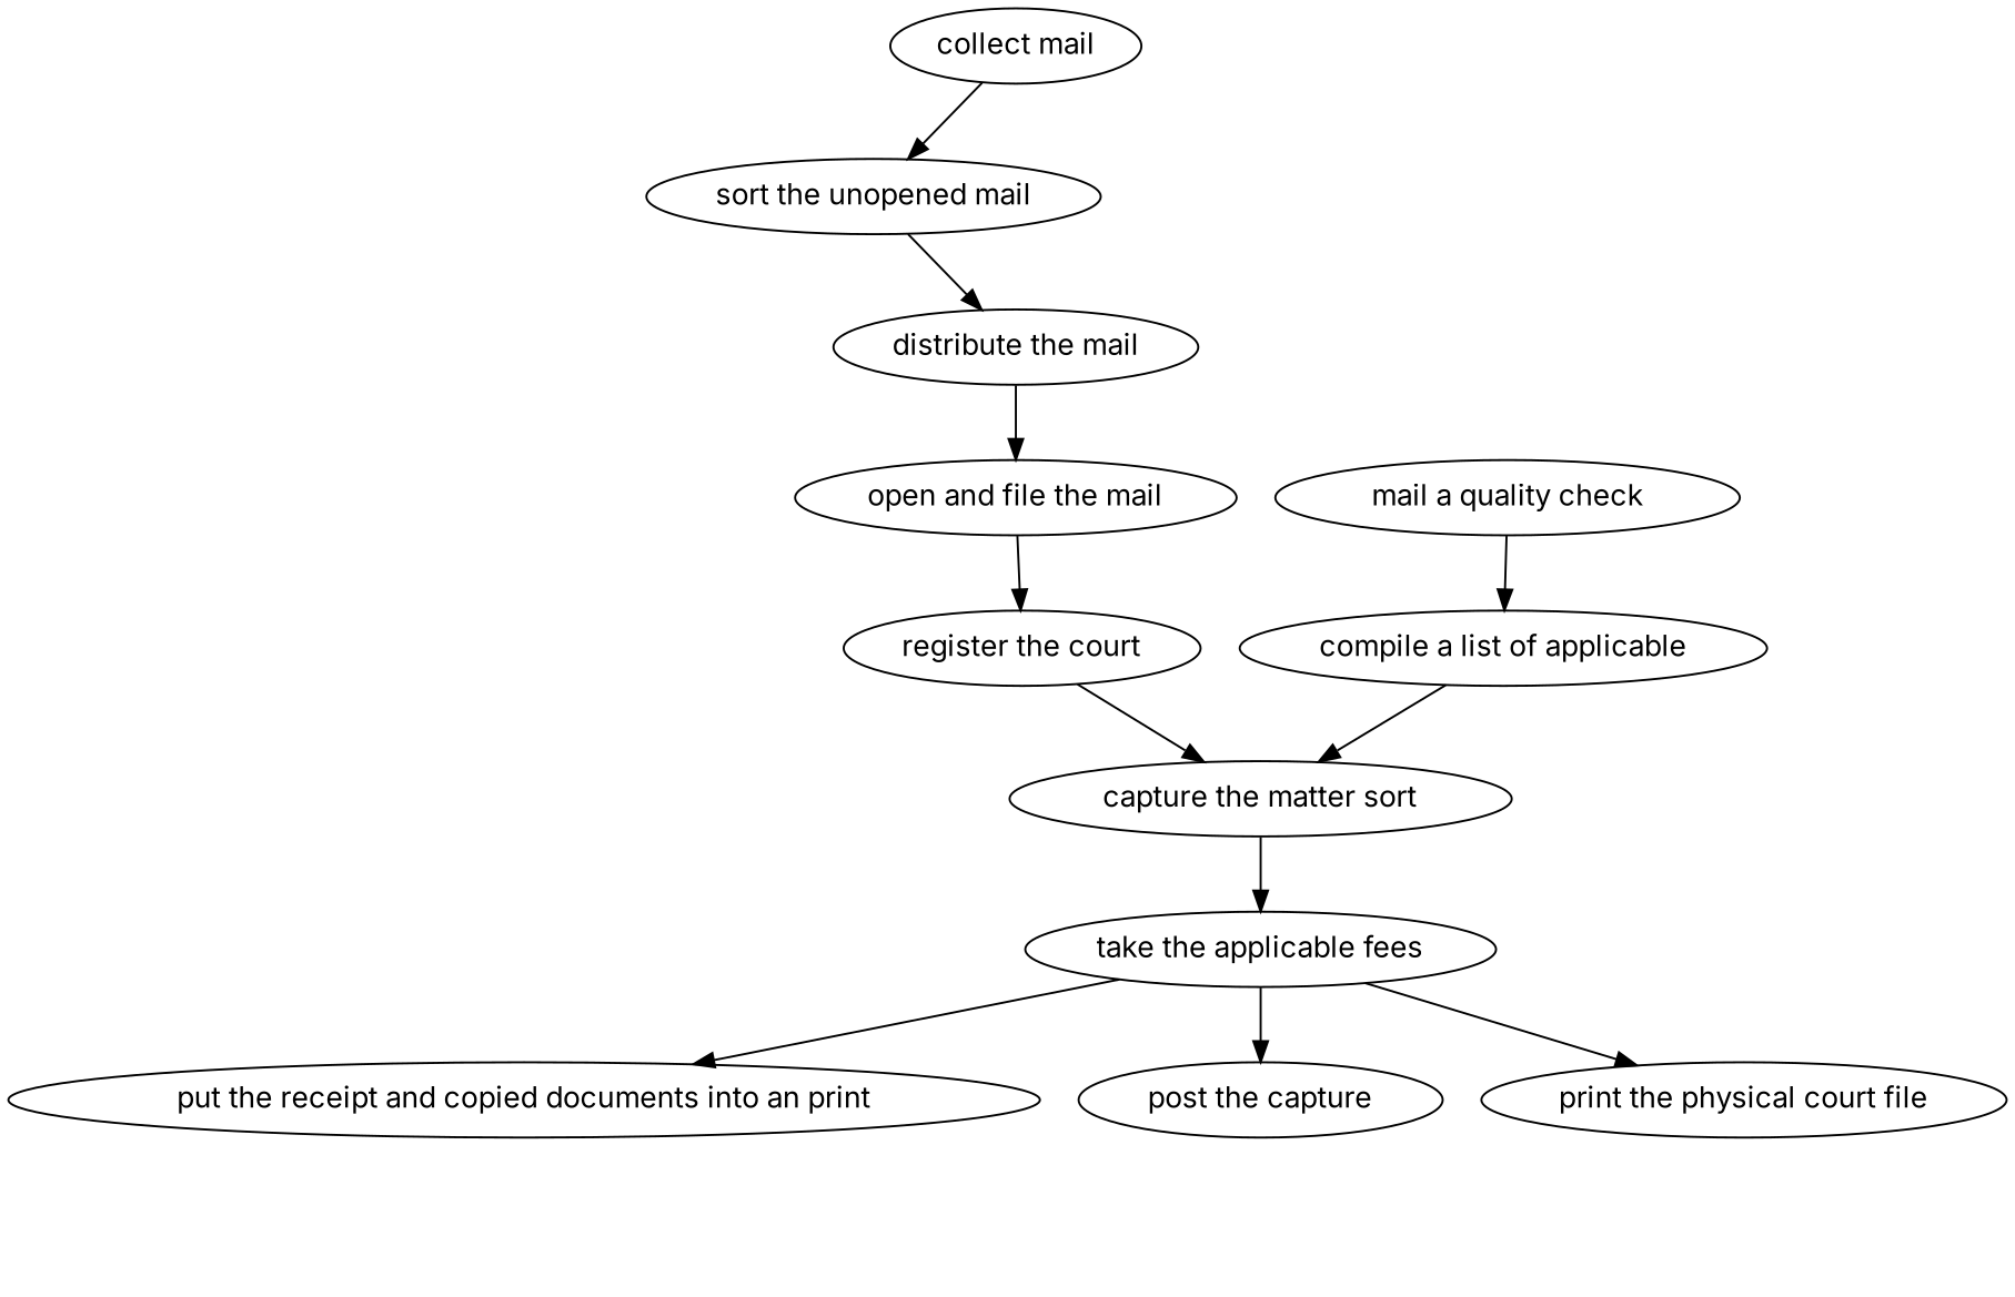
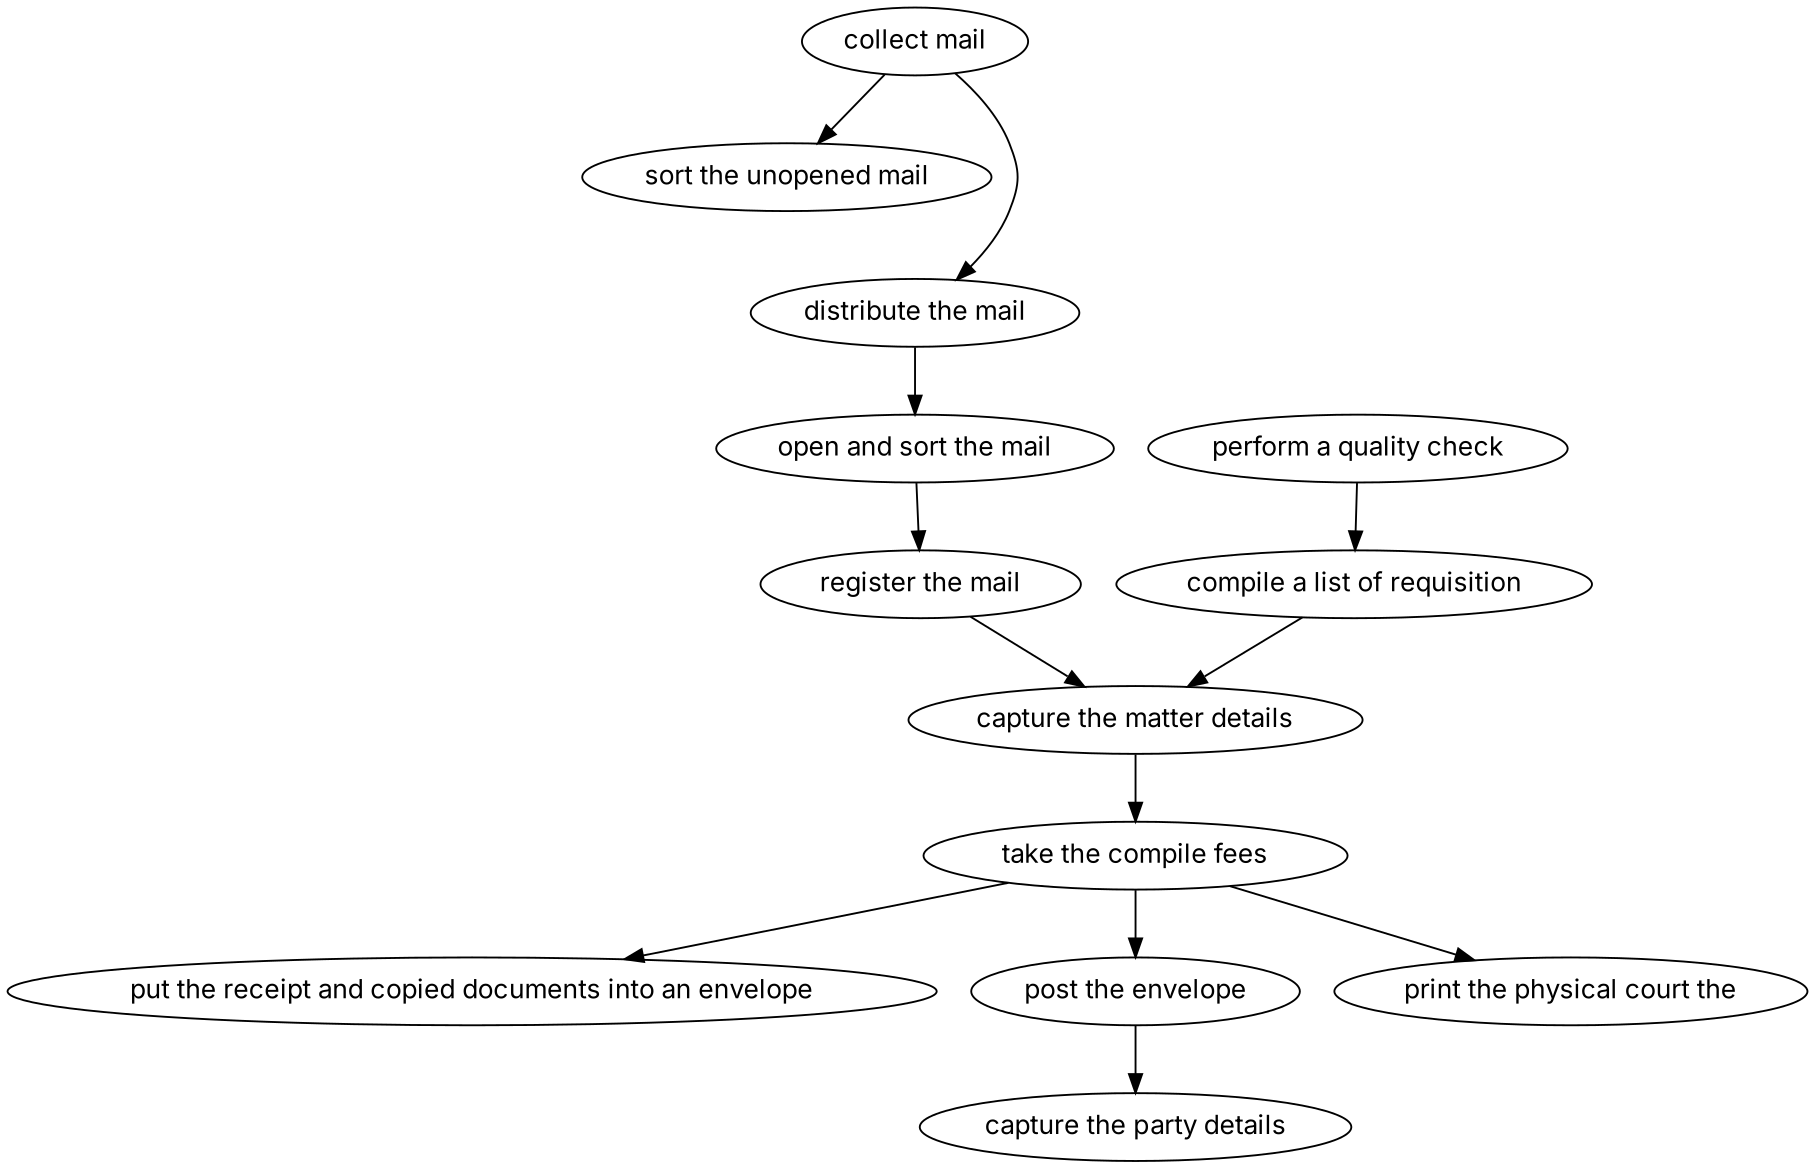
  strict digraph {
    fontname=Inter
    node [fontname=Inter]
    edge [attrs="{'type': 'flow', 'label': 'flow'}" fontname=Inter]
    "collect mail" [attrs="{'type': 'Activity', 'label': 'collect mail'}"]
    "sort the unopened mail" [attrs="{'type': 'Activity', 'label': 'sort the unopened mail'}"]
    "distribute the mail" [attrs="{'type': 'Activity', 'label': 'distribute the mail'}"]
-   "open and sort the mail" [attrs="{'type': 'Activity', 'label': 'open and sort the mail'}" label="open and file the mail"]
-   "register the mail" [attrs="{'type': 'Activity', 'label': 'register the mail'}" label="register the court"]
-   "capture the matter details" [attrs="{'type': 'Activity', 'label': 'capture the matter details'}" label="capture the matter sort"]
-   "perform a quality check" [attrs="{'type': 'Activity', 'label': 'perform a quality check'}" label="mail a quality check"]
-   "compile a list of requisition" [attrs="{'type': 'Activity', 'label': 'compile a list of requisition'}" label="compile a list of applicable"]
-   "take the applicable fees" [attrs="{'type': 'Activity', 'label': 'take the applicable fees'}"]
-   "put the receipt and copied documents into an envelope" [attrs="{'type': 'Activity', 'label': 'put the receipt and copied documents into an envelope'}" label="put the receipt and copied documents into an print"]
-   "post the envelope" [attrs="{'type': 'Activity', 'label': 'post the envelope'}" label="post the capture"]
-   "print the physical court file" [attrs="{'type': 'Activity', 'label': 'print the physical court file'}"]
+   "open and sort the mail" [attrs="{'type': 'Activity', 'label': 'open and sort the mail'}"]
+   "register the mail" [attrs="{'type': 'Activity', 'label': 'register the mail'}"]
+   "capture the matter details" [attrs="{'type': 'Activity', 'label': 'capture the matter details'}"]
+   "perform a quality check" [attrs="{'type': 'Activity', 'label': 'perform a quality check'}"]
+   "compile a list of requisition" [attrs="{'type': 'Activity', 'label': 'compile a list of requisition'}"]
+   "take the applicable fees" [attrs="{'type': 'Activity', 'label': 'take the applicable fees'}" label="take the compile fees"]
+   "put the receipt and copied documents into an envelope" [attrs="{'type': 'Activity', 'label': 'put the receipt and copied documents into an envelope'}"]
+   "post the envelope" [attrs="{'type': 'Activity', 'label': 'post the envelope'}"]
+   "print the physical court file" [attrs="{'type': 'Activity', 'label': 'print the physical court file'}" label="print the physical court the"]
+   "capture the party details" [attrs="{'type': 'Activity', 'label': 'capture the party details'}"]
    "collect mail" -> "sort the unopened mail"
-   "sort the unopened mail" -> "distribute the mail"
+   "collect mail" -> "distribute the mail"
    "distribute the mail" -> "open and sort the mail"
    "open and sort the mail" -> "register the mail"
    "register the mail" -> "capture the matter details"
    "capture the matter details" -> "take the applicable fees"
    "perform a quality check" -> "compile a list of requisition"
    "compile a list of requisition" -> "capture the matter details"
    "take the applicable fees" -> "put the receipt and copied documents into an envelope"
    "take the applicable fees" -> "post the envelope"
    "take the applicable fees" -> "print the physical court file"
+   "post the envelope" -> "capture the party details"
  }
